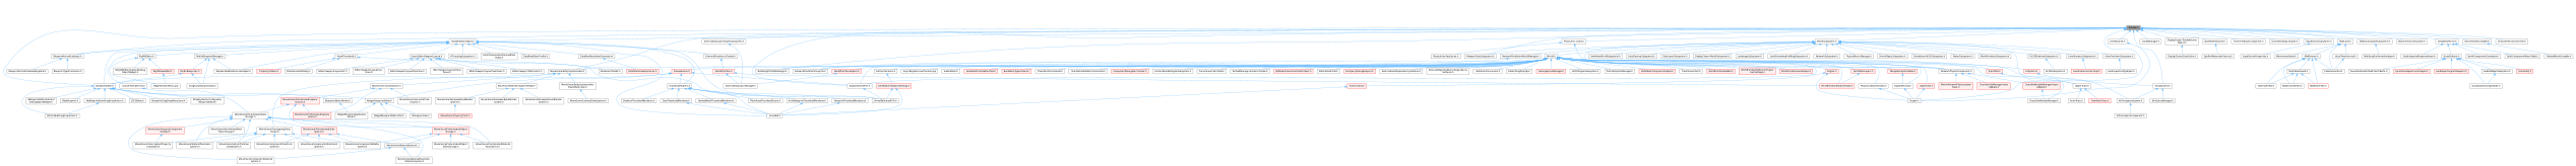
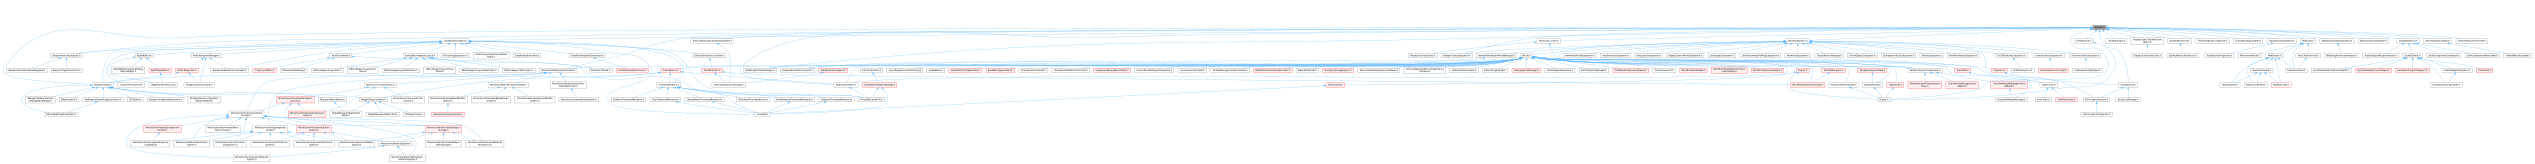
  digraph {
    fontname="Noto Sans"
    node [color=grey40 fillcolor=white fontname="Noto Sans" fontsize=10 shape=box style=filled]
    edge [color=steelblue1 dir=back fontname="Noto Sans" fontsize=10 labelfontname=Helvetica labelfontsize=10 style=solid]
    n1 [color=gray40 fillcolor=grey60 fontcolor=black height=0.2 label="Tickable.h" width=0.4]
    n2 [height=0.2 label="AISubsystem.h" width=0.4]
    n3 [height=0.2 label="BlueprintActionDatabase.h" width=0.4]
    n4 [height=0.2 label="BlueprintEditor.h" width=0.4]
    n5 [height=0.2 label="CrowdManager.h" width=0.4]
    n6 [height=0.2 label="DisplayClusterTickableGame\lObject.h" width=0.4]
    n7 [height=0.2 label="Engine.h" width=0.4]
    n8 [height=0.2 label="EngineSharedPCH.h" width=0.4]
    n9 [height=0.2 label="EpicRtcWebsocket.h" width=0.4]
    n10 [height=0.2 label="ExternalDataLayerEngineSubsystem.h" width=0.4]
    n11 [height=0.2 label="ForceFeedbackComponent.h" width=0.4]
    n12 [height=0.2 label="GroomBindingCompiler.h" width=0.4]
    n13 [height=0.2 label="InputDeviceSubsystem.h" width=0.4]
    n14 [height=0.2 label="LevelBounds.h" width=0.4]
    n15 [height=0.2 label="MidiClock.h" width=0.4]
    n16 [height=0.2 label="MidiClockUpdateSubsystem.h" width=0.4]
    n17 [height=0.2 label="MotionVectorSimulation.h" width=0.4]
    n18 [height=0.2 label="MovieSceneEntitySystemLinker.h" width=0.4]
    n19 [height=0.2 label="PhysScene_Chaos.h" width=0.4]
    n20 [height=0.2 label="SampleBufferIO.h" width=0.4]
    n21 [height=0.2 label="SkinWeightProfileManager.h" width=0.4]
    n22 [height=0.2 label="SkinnedAssetCompiler.h" width=0.4]
    n23 [height=0.2 label="StreamerReconnectTimer.h" width=0.4]
    n24 [height=0.2 label="TickableEditorObject.h" width=0.4]
    n25 [height=0.2 label="ViewportStatsSubsystem.h" width=0.4]
    n26 [height=0.2 label="WorldSubsystem.h" width=0.4]
    n27 [height=0.2 label="AIPerceptionSystem.h" width=0.4]
    n28 [height=0.2 label="EnvQueryManager.h" width=0.4]
    n29 [height=0.2 label="BlueprintActionDatabaseRegistrar.h" width=0.4]
    n30 [height=0.2 label="BlueprintTypePromotion.h" width=0.4]
    n31 [height=0.2 label="BPVariableDragDropAction.h" width=0.4]
    n32 [height=0.2 label="BlueprintDragDropMenuItem.h" width=0.4]
    n33 [height=0.2 label="BlueprintEditorModes.h" width=0.4]
    n34 [height=0.2 label="IDisplayClusterConfigurator\lBlueprintEditor.h" width=0.4]
    n35 [height=0.2 label="MyBlueprintItemDragDropAction.h" width=0.4]
    n36 [height=0.2 label="SBlueprintEditorSelected\lDebugObjectWidget.h" width=0.4]
    n37 [height=0.2 label="SMyBlueprint.h" width=0.4]
    n38 [height=0.2 label="SSCSEditor.h" width=0.4]
    n39 [height=0.2 label="WidgetBlueprintEditor.h" width=0.4]
    n40 [height=0.2 label="DisplayClusterDataCache.h" width=0.4]
    n41 [height=0.2 label="UnrealEdSharedPCH.h" width=0.4]
    n42 [height=0.2 label="EpicRtcWebsocketFactory.h" width=0.4]
    n43 [height=0.2 label="ExternalDataLayerManager.h" width=0.4]
    n44 [height=0.2 label="InputDeviceProperties.h" width=0.4]
    n45 [height=0.2 label="MetronomeNode.h" width=0.4]
    n46 [height=0.2 label="MidiStream.h" width=0.4]
    n47 [height=0.2 label="PulseGenerator.h" width=0.4]
    n48 [height=0.2 label="MusicTimeInterval.h" width=0.4]
    n49 [height=0.2 label="MidiSongPosVertexAnalyzer.h" width=0.4]
    n50 [height=0.2 label="MovieSceneBlenderSystemHelper.h" width=0.4]
    n51 [height=0.2 label="MovieSceneEntitySystemLinker\lSharedExtension.h" width=0.4]
    n52 [height=0.2 label="MovieSceneOverlappingEntity\lTracker.h" width=0.4]
    n53 [height=0.2 label="MovieScenePreAnimatedState\lStorage.h" width=0.4]
    n54 [height=0.2 label="MovieSceneTrackInstance.h" width=0.4]
    n55 [height=0.2 label="NetworkPhysicsComponent.h" width=0.4]
    n56 [height=0.2 label="PhysicsInterfaceScene.h" width=0.4]
    n57 [height=0.2 label="AudioImpulseResponseAsset.h" width=0.4]
    n58 [height=0.2 label="SoundSubmix.h" width=0.4]
    n59 [height=0.2 label="SynthComponentGranulator.h" width=0.4]
    n60 [height=0.2 label="SynthComponentWaveTable.h" width=0.4]
    n61 [height=0.2 label="SkeletalMeshCompiler.h" width=0.4]
    n62 [height=0.2 label="AnimCompressionDerivedData\lPublic.h" width=0.4]
    n63 [height=0.2 label="AssetEditorViewportLayout.h" width=0.4]
    n64 [height=0.2 label="AssetThumbnail.h" width=0.4]
    n65 [height=0.2 label="CookOnTheFlyServer.h" width=0.4]
    n66 [height=0.2 label="UnrealEd.h" width=0.4]
    n67 [height=0.2 label="DataflowEditorToolkit.h" width=0.4]
    n68 [height=0.2 label="DataflowSimulationGenerator.h" width=0.4]
    n69 [height=0.2 label="ExternalDirtyActorsTracker.h" width=0.4]
    n70 [height=0.2 label="FindInBlueprintManager.h" width=0.4]
    n71 [height=0.2 label="ReplaceNodeReferencesHelper.h" width=0.4]
    n72 [height=0.2 label="RigVMEditor.h" width=0.4]
    n73 [height=0.2 label="ThumbnailHelpers.h" width=0.4]
    n74 [height=0.2 label="VPScoutingSubsystem.h" width=0.4]
    n75 [height=0.2 label="ActorPartitionSubsystem.h" width=0.4]
    n76 [height=0.2 label="AnimNextWorldSubsystem.h" width=0.4]
    n77 [height=0.2 label="AutoDestroySubsystem.h" width=0.4]
    n78 [height=0.2 label="DataLayerSubsystem.h" width=0.4]
    n79 [height=0.2 label="DisplayClusterWorldSubsystem.h" width=0.4]
    n80 [height=0.2 label="HLODRuntimeSubsystem.h" width=0.4]
    n81 [height=0.2 label="LandscapeSubsystem.h" width=0.4]
    n82 [height=0.2 label="LevelInstanceSubsystem.h" width=0.4]
    n83 [height=0.2 label="LevelStreamingProfilingSubsystem.h" width=0.4]
    n84 [height=0.2 label="NetworkPredictionWorldManager.h" width=0.4]
    n85 [height=0.2 label="NetworkSubsystem.h" width=0.4]
    n86 [height=0.2 label="ObjectTrace.h" width=0.4]
    n87 [height=0.2 label="PhysicsMoverManager.h" width=0.4]
    n88 [height=0.2 label="SmartObjectSubsystem.h" width=0.4]
    n89 [height=0.2 label="StandaloneHLODSubsystem.h" width=0.4]
    n90 [height=0.2 label="WaterSubsystem.h" width=0.4]
    n91 [height=0.2 label="World.h" width=0.4]
    n92 [height=0.2 label="WorldPartitionSubsystem.h" width=0.4]
    n93 [height=0.2 label="AIPerceptionComponent.h" width=0.4]
    n94 [height=0.2 label="WidgetBlueprintApplication\lMode.h" width=0.4]
    n95 [height=0.2 label="SDesignerView.h" width=0.4]
    n96 [height=0.2 label="WidgetBlueprintEditorUtils.h" width=0.4]
    n97 [height=0.2 label="MidiChannelFilter.h" width=0.4]
    n98 [color=red height=0.2 label="MidiNoteFilter.h" width=0.4]
    n99 [height=0.2 label="MidiTrackFilter.h" width=0.4]
    n100 [height=0.2 label="StuckNoteGuard.h" width=0.4]
    n101 [height=0.2 label="MovieScenePiecewiseBoolBlender\lSystem.h" width=0.4]
    n102 [height=0.2 label="MovieScenePiecewiseByteBlender\lSystem.h" width=0.4]
    n103 [height=0.2 label="MovieScenePiecewiseEnumBlender\lSystem.h" width=0.4]
    n104 [height=0.2 label="MovieSceneCameraShakeSystem.h" width=0.4]
    n105 [height=0.2 label="MovieSceneComponentAttachment\lSystem.h" width=0.4]
    n106 [height=0.2 label="MovieSceneComponentMobility\lSystem.h" width=0.4]
    n107 [height=0.2 label="MovieSceneComponentTransform\lSystem.h" width=0.4]
    n108 [height=0.2 label="MovieSceneCustomPrimitive\lDataSystem.h" width=0.4]
    n109 [height=0.2 label="MovieSceneInterrogatedProperty\lInstantiator.h" width=0.4]
    n110 [height=0.2 label="MovieSceneMaterialParameter\lSystem.h" width=0.4]
    n111 [height=0.2 label="MovieSceneComponentMaterial\lSystem.h" width=0.4]
    n112 [height=0.2 label="MovieSceneMaterialParameter\lCollectionSystem.h" width=0.4]
    n113 [height=0.2 label="MovieScenePreAnimatedMaterial\lParameters.h" width=0.4]
    n114 [color=red fillcolor="#FFF0F0" height=0.2 label="MovieScenePreAnimatedObject\lStorage.h" width=0.4]
    n115 [height=0.2 label="MovieScenePreAnimatedRoot\lTokenStorage.h" width=0.4]
    n116 [color=red fillcolor="#FFF0F0" height=0.2 label="MovieScenePreAnimatedState\lSystem.h" width=0.4]
    n117 [color=red fillcolor="#FFF0F0" height=0.2 label="MovieScenePropertyComponent\lHandler.h" width=0.4]
    n118 [height=0.2 label="MovieSceneCameraCutTrack\lInstance.h" width=0.4]
    n119 [color=red fillcolor="#FFF0F0" height=0.2 label="MovieScenePreAnimatedCapture\lSource.h" width=0.4]
    n120 [color=red fillcolor="#FFF0F0" height=0.2 label="MovieScenePreAnimatedCapture\lSources.h" width=0.4]
    n121 [color=red fillcolor="#FFF0F0" height=0.2 label="MovieScenePropertyTrack.h" width=0.4]
    n122 [height=0.2 label="MovieSceneMaterialSystem.h" width=0.4]
    n123 [height=0.2 label="MovieScenePreAnimatedObject\lTokenStorage.h" width=0.4]
    n124 [color=red fillcolor="#FFF0F0" height=0.2 label="ChaosSimModuleManagerAsync\lCallback.h" width=0.4]
    n125 [color=red fillcolor="#FFF0F0" height=0.2 label="ChaosVehicleManagerAsync\lCallback.h" width=0.4]
    n126 [color=red fillcolor="#FFF0F0" height=0.2 label="MoverNetworkPhysicsLiaison\lBase.h" width=0.4]
    n127 [height=0.2 label="ChaosSimModuleManager.h" width=0.4]
    n128 [color=red fillcolor="#FFF0F0" height=0.2 label="AudioSpectrogramViewport.h" width=0.4]
    n129 [height=0.2 label="AudioWidgetSubsystem.h" width=0.4]
    n130 [height=0.2 label="SoundSubmixGraphNode.h" width=0.4]
    n131 [color=red fillcolor="#FFF0F0" height=0.2 label="ConstantQ.h" width=0.4]
    n132 [height=0.2 label="SoundSubmixDefaultColorPalette.h" width=0.4]
    n133 [color=red fillcolor="#FFF0F0" height=0.2 label="SynesthesiaSpectrumAnalysis.h" width=0.4]
    n134 [height=0.2 label="BaseAssetToolkit.h" width=0.4]
    n135 [height=0.2 label="EditorViewportLayout2x2.h" width=0.4]
    n136 [height=0.2 label="EditorViewportLayoutFour\lPanes.h" width=0.4]
    n137 [height=0.2 label="EditorViewportLayoutOnePane.h" width=0.4]
    n138 [height=0.2 label="EditorViewportLayoutThree\lPanes.h" width=0.4]
    n139 [height=0.2 label="EditorViewportLayoutTwoPanes.h" width=0.4]
    n140 [height=0.2 label="EditorViewportTabContent.h" width=0.4]
    n141 [color=red fillcolor="#FFF0F0" height=0.2 label="IPropertyUtilities.h" width=0.4]
    n142 [height=0.2 label="SDeleteAssetsDialog.h" width=0.4]
    n143 [color=red fillcolor="#FFF0F0" height=0.2 label="DataflowSimulationScene.h" width=0.4]
    n144 [color=red fillcolor="#FFF0F0" height=0.2 label="WorldPartition.h" width=0.4]
    n145 [color=red fillcolor="#FFF0F0" height=0.2 label="FindInBlueprints.h" width=0.4]
    n146 [height=0.2 label="ImaginaryBlueprintData.h" width=0.4]
    n147 [color=red fillcolor="#FFF0F0" height=0.2 label="RigVMNewEditor.h" width=0.4]
    n148 [height=0.2 label="SRigVMActionMenu.cpp" width=0.4]
    n149 [height=0.2 label="SRigVMEditorSelectedDebug\lObjectWidget.h" width=0.4]
    n150 [height=0.2 label="AnimBlueprintThumbnailRenderer.h" width=0.4]
    n151 [height=0.2 label="BlueprintThumbnailRenderer.h" width=0.4]
    n152 [height=0.2 label="ClassThumbnailRenderer.h" width=0.4]
    n153 [height=0.2 label="FleshAssetThumbnailScene.h" width=0.4]
    n154 [height=0.2 label="SkeletalMeshThumbnailRenderer.h" width=0.4]
    n155 [height=0.2 label="SkeletonThumbnailRenderer.h" width=0.4]
    n156 [color=red fillcolor="#FFF0F0" height=0.2 label="WorldPartitionRuntimeHash.h" width=0.4]
    n157 [height=0.2 label="LandscapeConfigHelper.h" width=0.4]
    n158 [height=0.2 label="HLODSubsystem.h" width=0.4]
    n159 [color=red fillcolor="#FFF0F0" height=0.2 label="LevelInstanceActorImpl.h" width=0.4]
    n160 [height=0.2 label="NetworkPredictionProxyInit.h" width=0.4]
    n161 [color=red fillcolor="#FFF0F0" height=0.2 label="AnimNextTrace.h" width=0.4]
    n162 [height=0.2 label="AnimTrace.h" width=0.4]
    n163 [color=red fillcolor="#FFF0F0" height=0.2 label="AISystem.h" width=0.4]
    n164 [color=red fillcolor="#FFF0F0" height=0.2 label="ActorFactory.h" width=0.4]
    n165 [height=0.2 label="AsyncRegisterLevelContext.cpp" width=0.4]
    n166 [height=0.2 label="AudioMeter.h" width=0.4]
    n167 [color=red fillcolor="#FFF0F0" height=0.2 label="BaseMeshFromSplinesTool.h" width=0.4]
    n168 [color=red fillcolor="#FFF0F0" height=0.2 label="BookMarkTypeActions.h" width=0.4]
    n169 [height=0.2 label="ChaosFleshCommands.h" width=0.4]
    n170 [height=0.2 label="ChaosVehiclesEditorCommands.h" width=0.4]
    n171 [color=red fillcolor="#FFF0F0" height=0.2 label="ComponentReregisterContext.h" width=0.4]
    n172 [height=0.2 label="ContentBundleEngineSubsystem.h" width=0.4]
    n173 [height=0.2 label="CurveLinearColorAtlas.h" width=0.4]
    n174 [height=0.2 label="DefaultManagerInstanceTracker.h" width=0.4]
    n175 [color=red fillcolor="#FFF0F0" height=0.2 label="EdModeInteractiveToolsContext.h" width=0.4]
    n176 [height=0.2 label="EditorWorldUtils.h" width=0.4]
    n177 [color=red fillcolor="#FFF0F0" height=0.2 label="Engine.h" width=0.4]
    n178 [height=0.2 label="EngineMinimal.h" width=0.4]
    n179 [color=red fillcolor="#FFF0F0" height=0.2 label="EngineUtils.h" width=0.4]
    n180 [color=red fillcolor="#FFF0F0" height=0.2 label="EnvQueryDebugHelpers.h" width=0.4]
    n181 [height=0.2 label="ExternalAssetDependencyGatherer.h" width=0.4]
    n182 [height=0.2 label="ExternalObjectAndActorDependency\lGatherer.h" width=0.4]
    n183 [height=0.2 label="FleshAssetConversion.h" width=0.4]
    n184 [height=0.2 label="FolderDragDropOp.h" width=0.4]
    n185 [color=red fillcolor="#FFF0F0" height=0.2 label="GameplayCueManager.h" width=0.4]
    n186 [height=0.2 label="HLODEngineSubsystem.h" width=0.4]
    n187 [color=red fillcolor="#FFF0F0" height=0.2 label="NavigationSystemBase.h" width=0.4]
    n188 [height=0.2 label="ParticleSystemManager.h" width=0.4]
    n189 [height=0.2 label="PhysicsCollisionHandler.h" width=0.4]
    n190 [color=red fillcolor="#FFF0F0" height=0.2 label="PreviewScene.h" width=0.4]
    n191 [color=red fillcolor="#FFF0F0" height=0.2 label="StaticMeshComponentHelper.h" width=0.4]
    n192 [height=0.2 label="SurfaceIterators.h" width=0.4]
    n193 [color=red fillcolor="#FFF0F0" height=0.2 label="TraceFilter.h" width=0.4]
    n194 [height=0.2 label="TraceScreenshot.h" width=0.4]
    n195 [color=red fillcolor="#FFF0F0" height=0.2 label="WorldDataLayers.h" width=0.4]
    n196 [color=red fillcolor="#FFF0F0" height=0.2 label="WorldPartitionBuilder.h" width=0.4]
    n197 [color=red fillcolor="#FFF0F0" height=0.2 label="WorldPartitionEditorPerProject\lUserSettings.h" width=0.4]
    n198 [color=red fillcolor="#FFF0F0" height=0.2 label="WorldPartitionHelpers.h" width=0.4]
    n199 [color=red fillcolor="#FFF0F0" height=0.2 label="WorldPartitionLevelHelper.h" width=0.4]
    n200 [color=red fillcolor="#FFF0F0" height=0.2 label="LevelEditorViewportSettings.h" width=0.4]
    n1 -> n2
    n1 -> n3
    n1 -> n4
    n1 -> n5
    n1 -> n6
    n1 -> n7
    n1 -> n8
    n1 -> n9
    n1 -> n10
    n1 -> n11
    n1 -> n12
    n1 -> n13
    n1 -> n14
    n1 -> n15
    n1 -> n16
    n1 -> n17
    n1 -> n18
    n1 -> n19
    n1 -> n20
    n1 -> n21
    n1 -> n22
    n1 -> n23
    n1 -> n24
    n1 -> n25
    n1 -> n26
    n2 -> n27
    n2 -> n28
    n3 -> n29
    n3 -> n30
    n4 -> n31
    n4 -> n32
    n4 -> n33
    n4 -> n34
    n4 -> n35
    n4 -> n36
    n4 -> n37
    n4 -> n38
    n4 -> n39
    n6 -> n40
    n8 -> n41
    n9 -> n42
    n10 -> n43
    n13 -> n44
    n14 -> n7
    n15 -> n45
    n15 -> n46
    n15 -> n47
    n15 -> n48
    n16 -> n49
    n18 -> n50
    n18 -> n51
    n18 -> n52
-   n65 -> n53
+   n18 -> n53
    n18 -> n54
    n19 -> n55
    n19 -> n56
    n20 -> n57
    n20 -> n58
    n20 -> n59
    n20 -> n60
    n22 -> n61
    n24 -> n3
    n24 -> n4
    n24 -> n41
    n24 -> n62
    n24 -> n63
    n24 -> n64
    n24 -> n65
    n24 -> n66
    n24 -> n67
    n24 -> n68
    n24 -> n69
    n24 -> n70
    n24 -> n71
    n24 -> n72
    n24 -> n73
    n24 -> n74
    n26 -> n25
    n26 -> n55
    n26 -> n75
    n26 -> n76
    n26 -> n77
    n26 -> n78
    n26 -> n79
    n26 -> n80
    n26 -> n81
    n26 -> n82
    n26 -> n83
    n26 -> n84
    n26 -> n85
    n26 -> n86
    n26 -> n87
    n26 -> n88
    n26 -> n89
    n26 -> n90
    n26 -> n91
    n26 -> n92
    n27 -> n93
    n33 -> n94
    n35 -> n31
    n39 -> n94
    n39 -> n95
    n39 -> n96
    n46 -> n47
    n46 -> n97
    n46 -> n98
    n46 -> n99
    n46 -> n100
    n48 -> n47
    n50 -> n101
    n50 -> n102
    n50 -> n103
    n51 -> n104
    n52 -> n105
    n52 -> n106
    n52 -> n107
    n52 -> n108
    n52 -> n109
    n52 -> n110
    n53 -> n108
    n53 -> n110
    n53 -> n111
    n53 -> n112
    n53 -> n113
    n53 -> n114
    n53 -> n115
    n53 -> n116
    n53 -> n117
    n54 -> n118
    n54 -> n119
    n54 -> n120
    n55 -> n124
    n55 -> n125
    n55 -> n126
    n58 -> n128
    n58 -> n129
    n58 -> n130
    n58 -> n131
    n58 -> n132
    n58 -> n133
    n63 -> n134
    n63 -> n135
    n63 -> n136
    n63 -> n137
    n63 -> n138
    n63 -> n139
    n63 -> n140
    n64 -> n41
    n64 -> n141
    n64 -> n142
    n68 -> n143
    n69 -> n144
    n70 -> n71
    n70 -> n145
    n70 -> n146
    n72 -> n147
    n72 -> n148
    n72 -> n149
    n73 -> n66
    n73 -> n150
    n73 -> n151
    n73 -> n152
    n73 -> n153
    n73 -> n154
    n73 -> n155
    n75 -> n157
    n80 -> n158
    n82 -> n159
    n84 -> n160
    n86 -> n161
    n86 -> n162
    n91 -> n8
    n91 -> n18
    n91 -> n21
    n91 -> n27
    n91 -> n55
    n91 -> n127
    n91 -> n156
    n91 -> n160
    n91 -> n163
    n91 -> n164
    n91 -> n165
    n91 -> n166
    n91 -> n167
    n91 -> n168
    n91 -> n169
    n91 -> n170
    n91 -> n171
    n91 -> n172
    n91 -> n173
    n91 -> n174
    n91 -> n175
    n91 -> n176
    n91 -> n177
    n91 -> n178
    n91 -> n179
    n91 -> n180
    n91 -> n181
    n91 -> n182
    n91 -> n183
    n91 -> n184
    n91 -> n185
    n91 -> n186
    n91 -> n187
    n91 -> n188
    n91 -> n189
    n91 -> n190
    n91 -> n191
    n91 -> n192
    n91 -> n193
    n91 -> n194
    n91 -> n195
    n91 -> n196
    n91 -> n197
    n91 -> n198
    n91 -> n199
    n100 -> n97
    n100 -> n98
    n100 -> n99
    n101 -> n121
    n114 -> n106
    n114 -> n113
    n114 -> n122
    n114 -> n123
    n116 -> n105
    n116 -> n106
    n116 -> n107
    n116 -> n122
    n117 -> n109
    n120 -> n53
    n120 -> n114
    n120 -> n119
    n122 -> n111
    n122 -> n112
    n124 -> n127
    n129 -> n130
    n144 -> n43
    n144 -> n156
    n145 -> n4
    n145 -> n146
    n147 -> n148
    n150 -> n66
    n151 -> n66
    n152 -> n66
    n154 -> n66
    n163 -> n2
    n164 -> n66
    n177 -> n7
    n177 -> n8
    n178 -> n7
    n179 -> n7
    n187 -> n178
    n189 -> n7
    n190 -> n4
    n190 -> n8
    n190 -> n39
    n190 -> n73
    n192 -> n200
    n193 -> n86
    n195 -> n156
    n198 -> n43
    n200 -> n41
    n200 -> n66
  }
